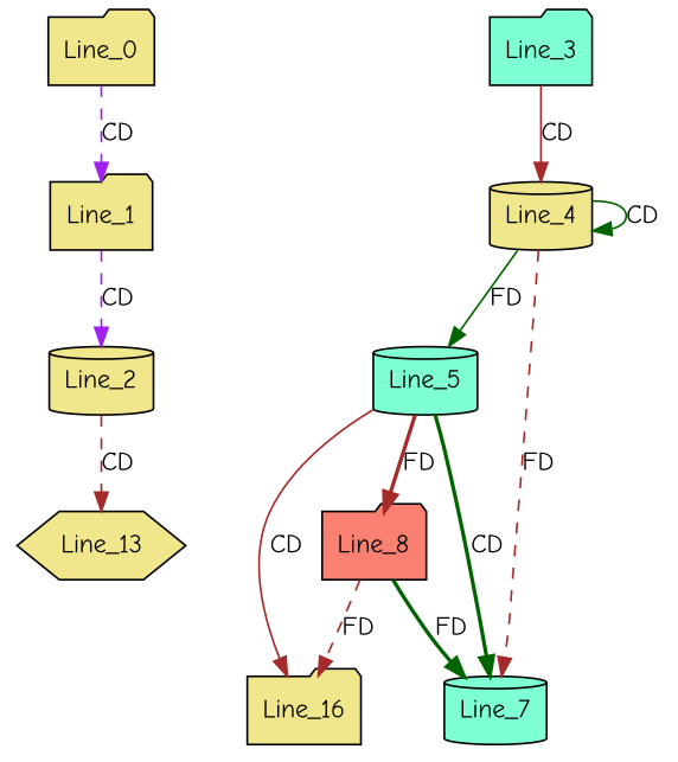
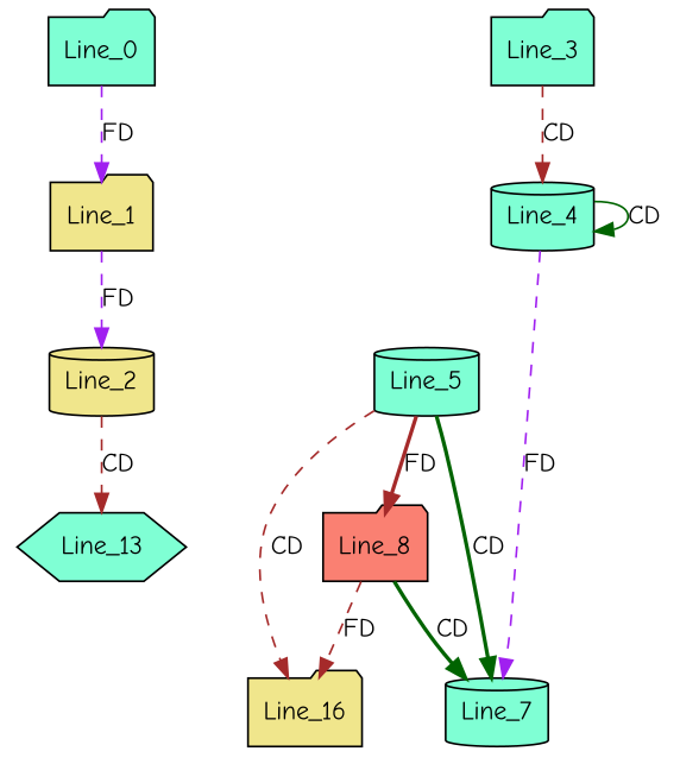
  digraph {
    fontname="Comic Neue"
    node [fillcolor=khaki fontname="Comic Neue" shape=folder style=filled]
    edge [color=brown fontname="Comic Neue" style=dashed]
-   Line_0
+   Line_0 [fillcolor=aquamarine]
    Line_1
    Line_2 [shape=cylinder]
-   Line_13 [shape=hexagon]
+   Line_13 [fillcolor=aquamarine shape=hexagon]
    Line_3 [fillcolor=aquamarine]
-   Line_4 [shape=cylinder]
+   Line_4 [fillcolor=aquamarine shape=cylinder]
    Line_5 [fillcolor=aquamarine shape=cylinder]
    n8 [fillcolor=aquamarine label=Line_7 shape=cylinder]
    Line_8 [fillcolor=salmon]
    n10 [label=Line_16]
-   Line_0 -> Line_1 [color=purple label=CD]
-   Line_1 -> Line_2 [color=purple label=CD]
+   Line_0 -> Line_1 [color=purple label=FD]
+   Line_1 -> Line_2 [color=purple label=FD]
    Line_2 -> Line_13 [label=CD]
-   Line_3 -> Line_4 [label=CD style=solid]
+   Line_3 -> Line_4 [label=CD]
    Line_4 -> Line_4 [color=darkgreen label=CD style=solid]
-   Line_4 -> Line_5 [color=darkgreen label=FD style=solid]
-   Line_4 -> n8 [label=FD]
+   Line_4 -> n8 [color=purple label=FD]
    Line_5 -> n8 [color=darkgreen label=CD style=bold]
    Line_5 -> Line_8 [label=FD style=bold]
-   Line_5 -> n10 [label=CD style=solid]
-   Line_8 -> n8 [color=darkgreen label=FD style=bold]
+   Line_5 -> n10 [label=CD]
+   Line_8 -> n8 [color=darkgreen label=CD style=bold]
    Line_8 -> n10 [label=FD]
  }
